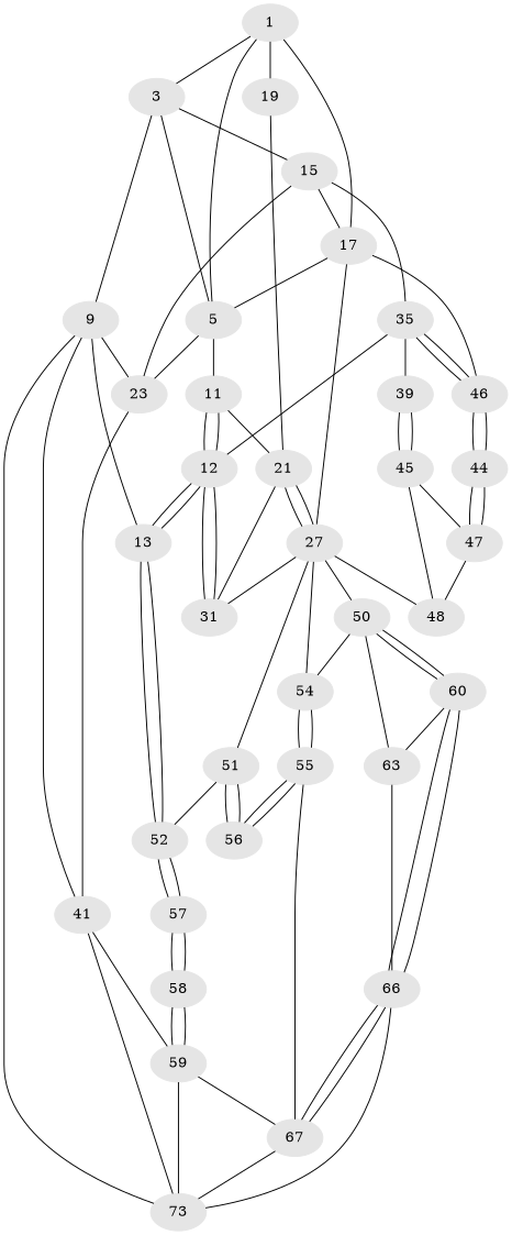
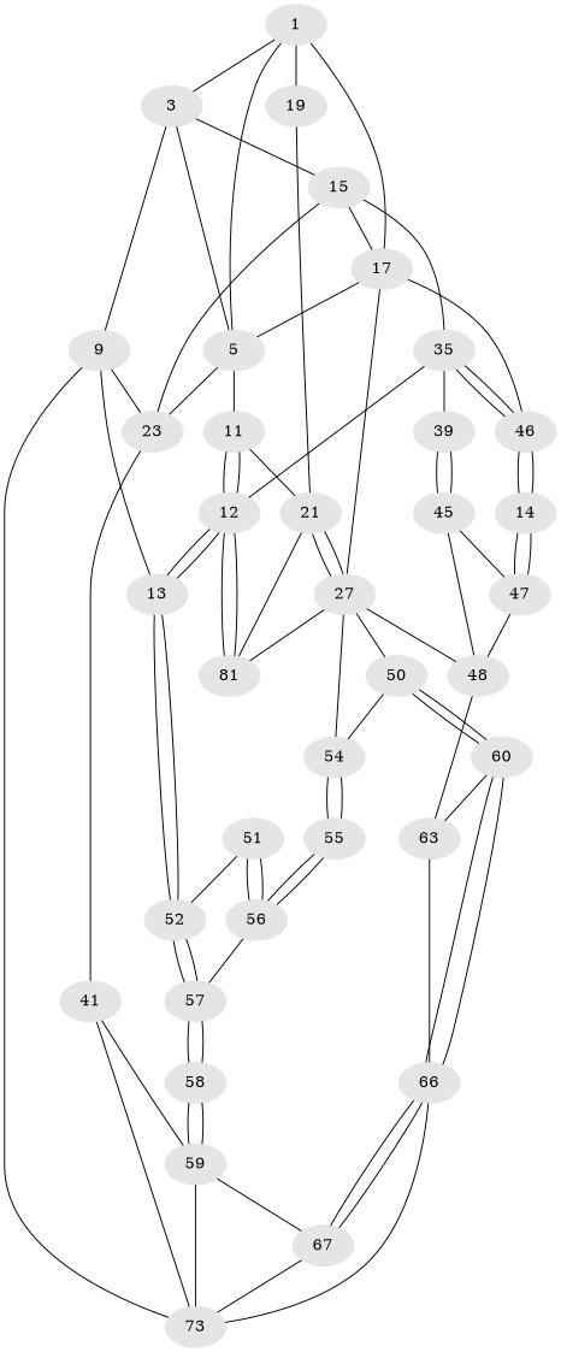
  graph {
    node [color=gray90 style=filled]
    1 [super="+6+2"]
    3 [super="+4+8"]
    5 [super="+7"]
    17 [super="+25"]
    19 [super="+20"]
    9 [super="+10"]
    15 [super="+29+16"]
    23 [super="+28+24"]
    11
    27 [super="+32"]
    n11 [label=46]
    21 [super="+22"]
    13
    41 [super="+70+42"]
    73 [super="+74"]
    35 [super="+40"]
    12
    52
    59 [super="+69"]
    67 [super="+68"]
-   31
+   31 [label=81]
    57 [super="+64"]
    39
    48 [super="+49+62"]
    51
    n26 [label=50]
    54
-   44
+   44 [label=14]
    63
    56
    60 [super="+61"]
    55
    45 [super="+46"]
    47
    66 [super="+71"]
    58
    1 -- 3
    1 -- 5
    1 -- 17
    1 -- 19 [weight=2]
    3 -- 5
    3 -- 9 [weight=2]
    3 -- 15
    5 -- 23
    5 -- 11
    17 -- 5
    17 -- 27 [weight=2]
    17 -- n11
    19 -- 21
    9 -- 23
    9 -- 13
-   9 -- 41
    9 -- 73
    15 -- 17
    15 -- 23
    15 -- 35
    23 -- 41
    11 -- 21
    11 -- 12
    11 -- 12
    27 -- 31
    27 -- 48
-   27 -- 51
    27 -- n26
    27 -- 54
    n11 -- 44
    n11 -- 44
    21 -- 27
    21 -- 27
    21 -- 31
    13 -- 52
    13 -- 52
    41 -- 73
    41 -- 59
    35 -- n11
    35 -- n11
    35 -- 12
    35 -- 39
    12 -- 13
    12 -- 13
    12 -- 31
    12 -- 31
    52 -- 57
    52 -- 57
    59 -- 73
    59 -- 67
    67 -- 73
    57 -- 58 [weight=2]
    57 -- 58
    39 -- 45
    39 -- 45
-   n26 -- 63
+   48 -- 63
    51 -- 52
    51 -- 56
    51 -- 56
    n26 -- 54
    n26 -- 60
    n26 -- 60
    54 -- 55
    54 -- 55
    44 -- 47
    44 -- 47
    63 -- 66
+   56 -- 57
    60 -- 63
    60 -- 66
    60 -- 66
-   55 -- 67
    55 -- 56
    55 -- 56
    45 -- 48
    45 -- 47
    47 -- 48
    66 -- 73
    66 -- 67
    66 -- 67
    58 -- 59
    58 -- 59
  }
